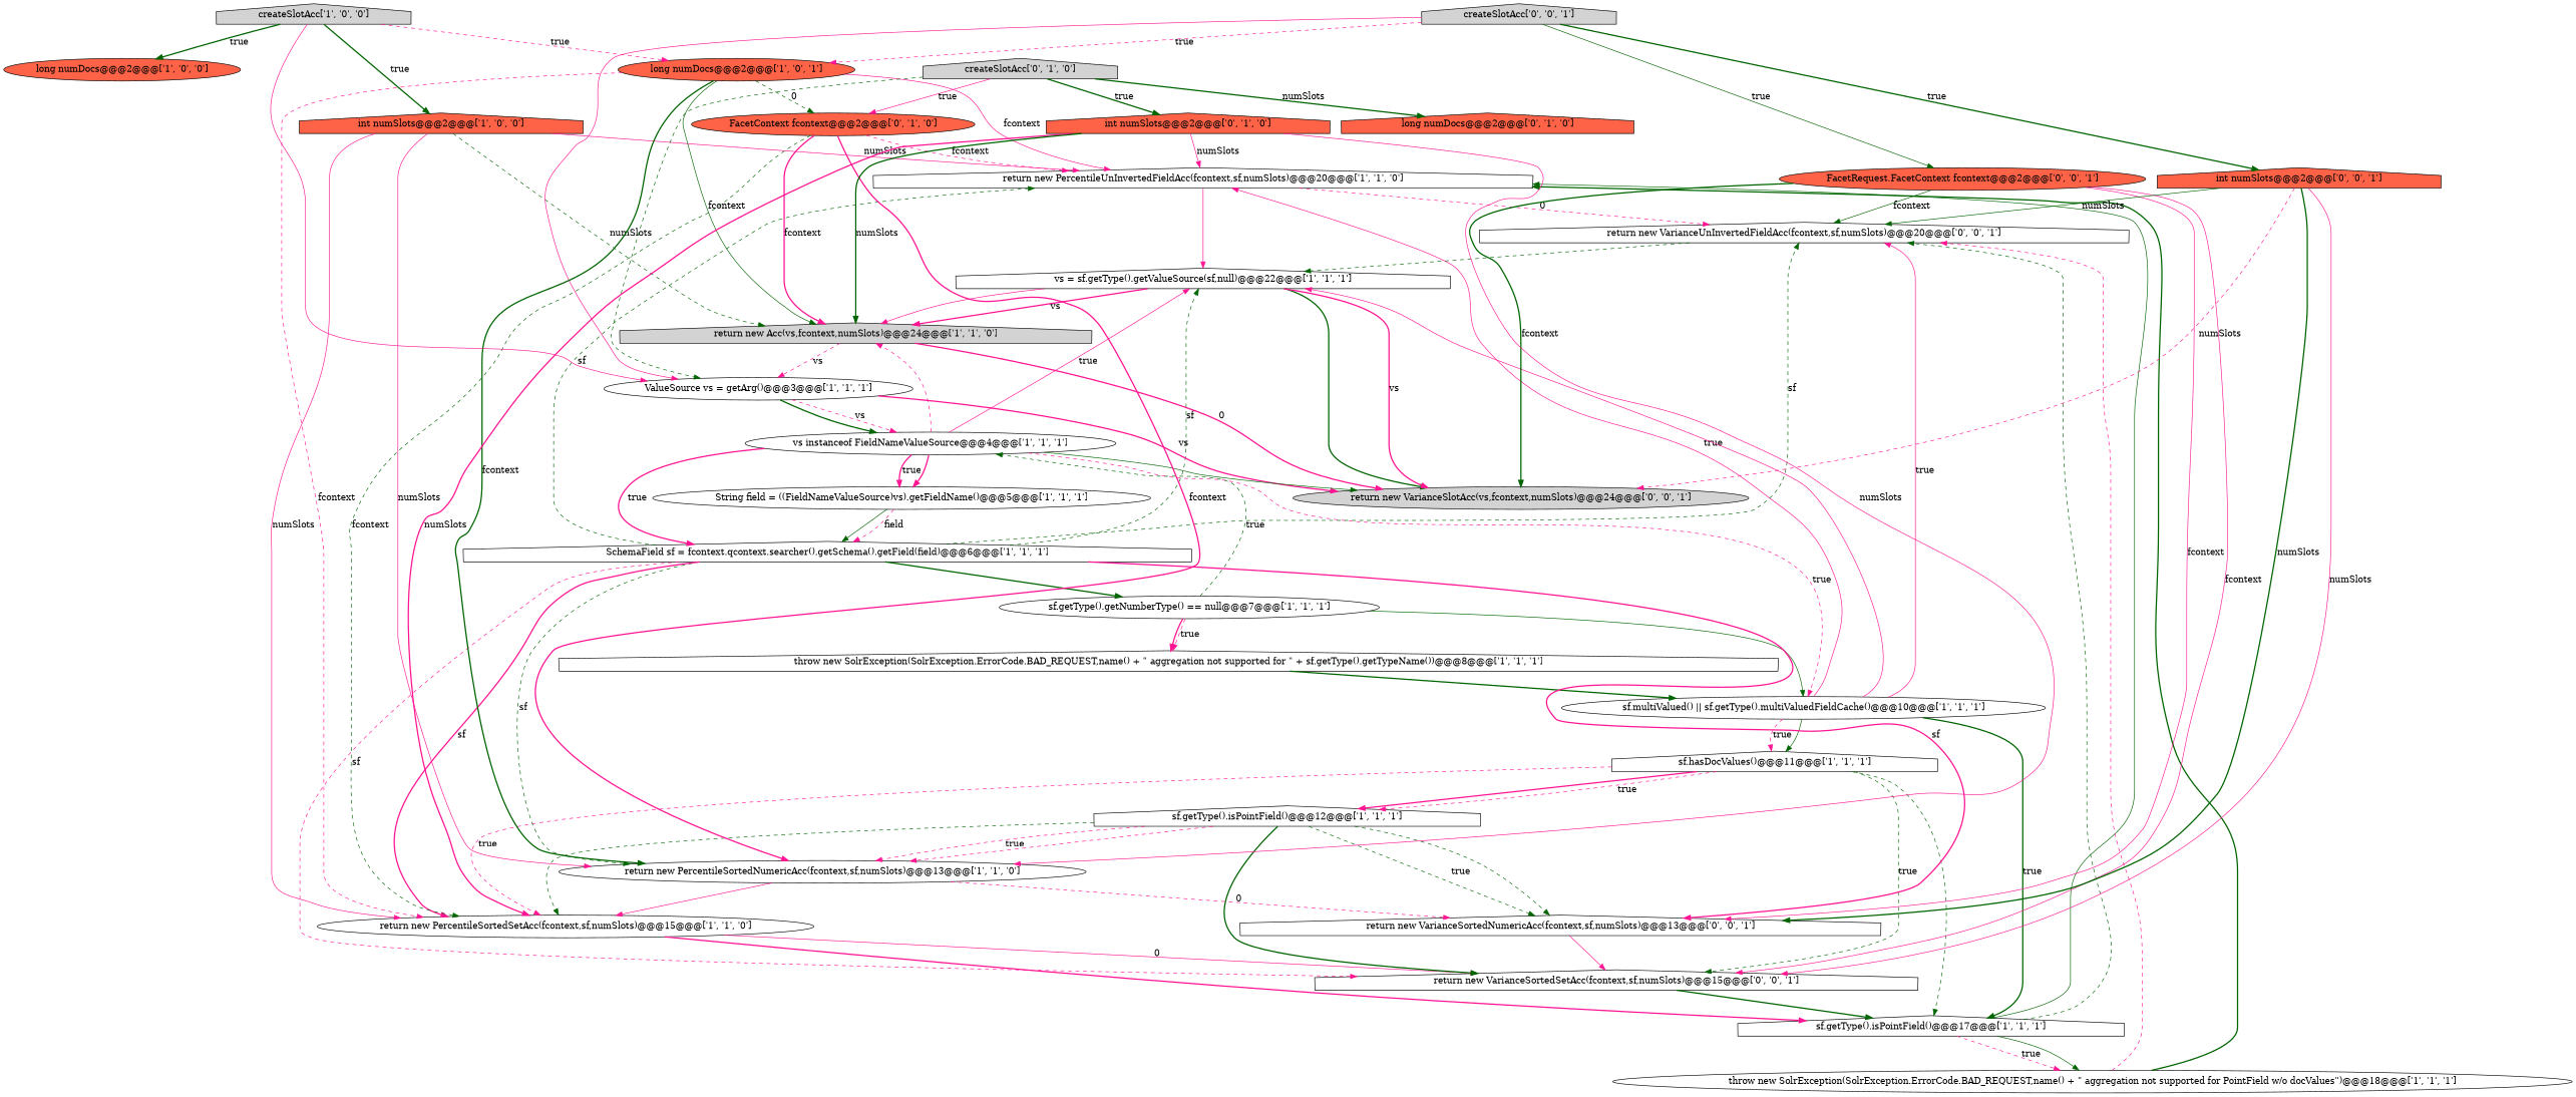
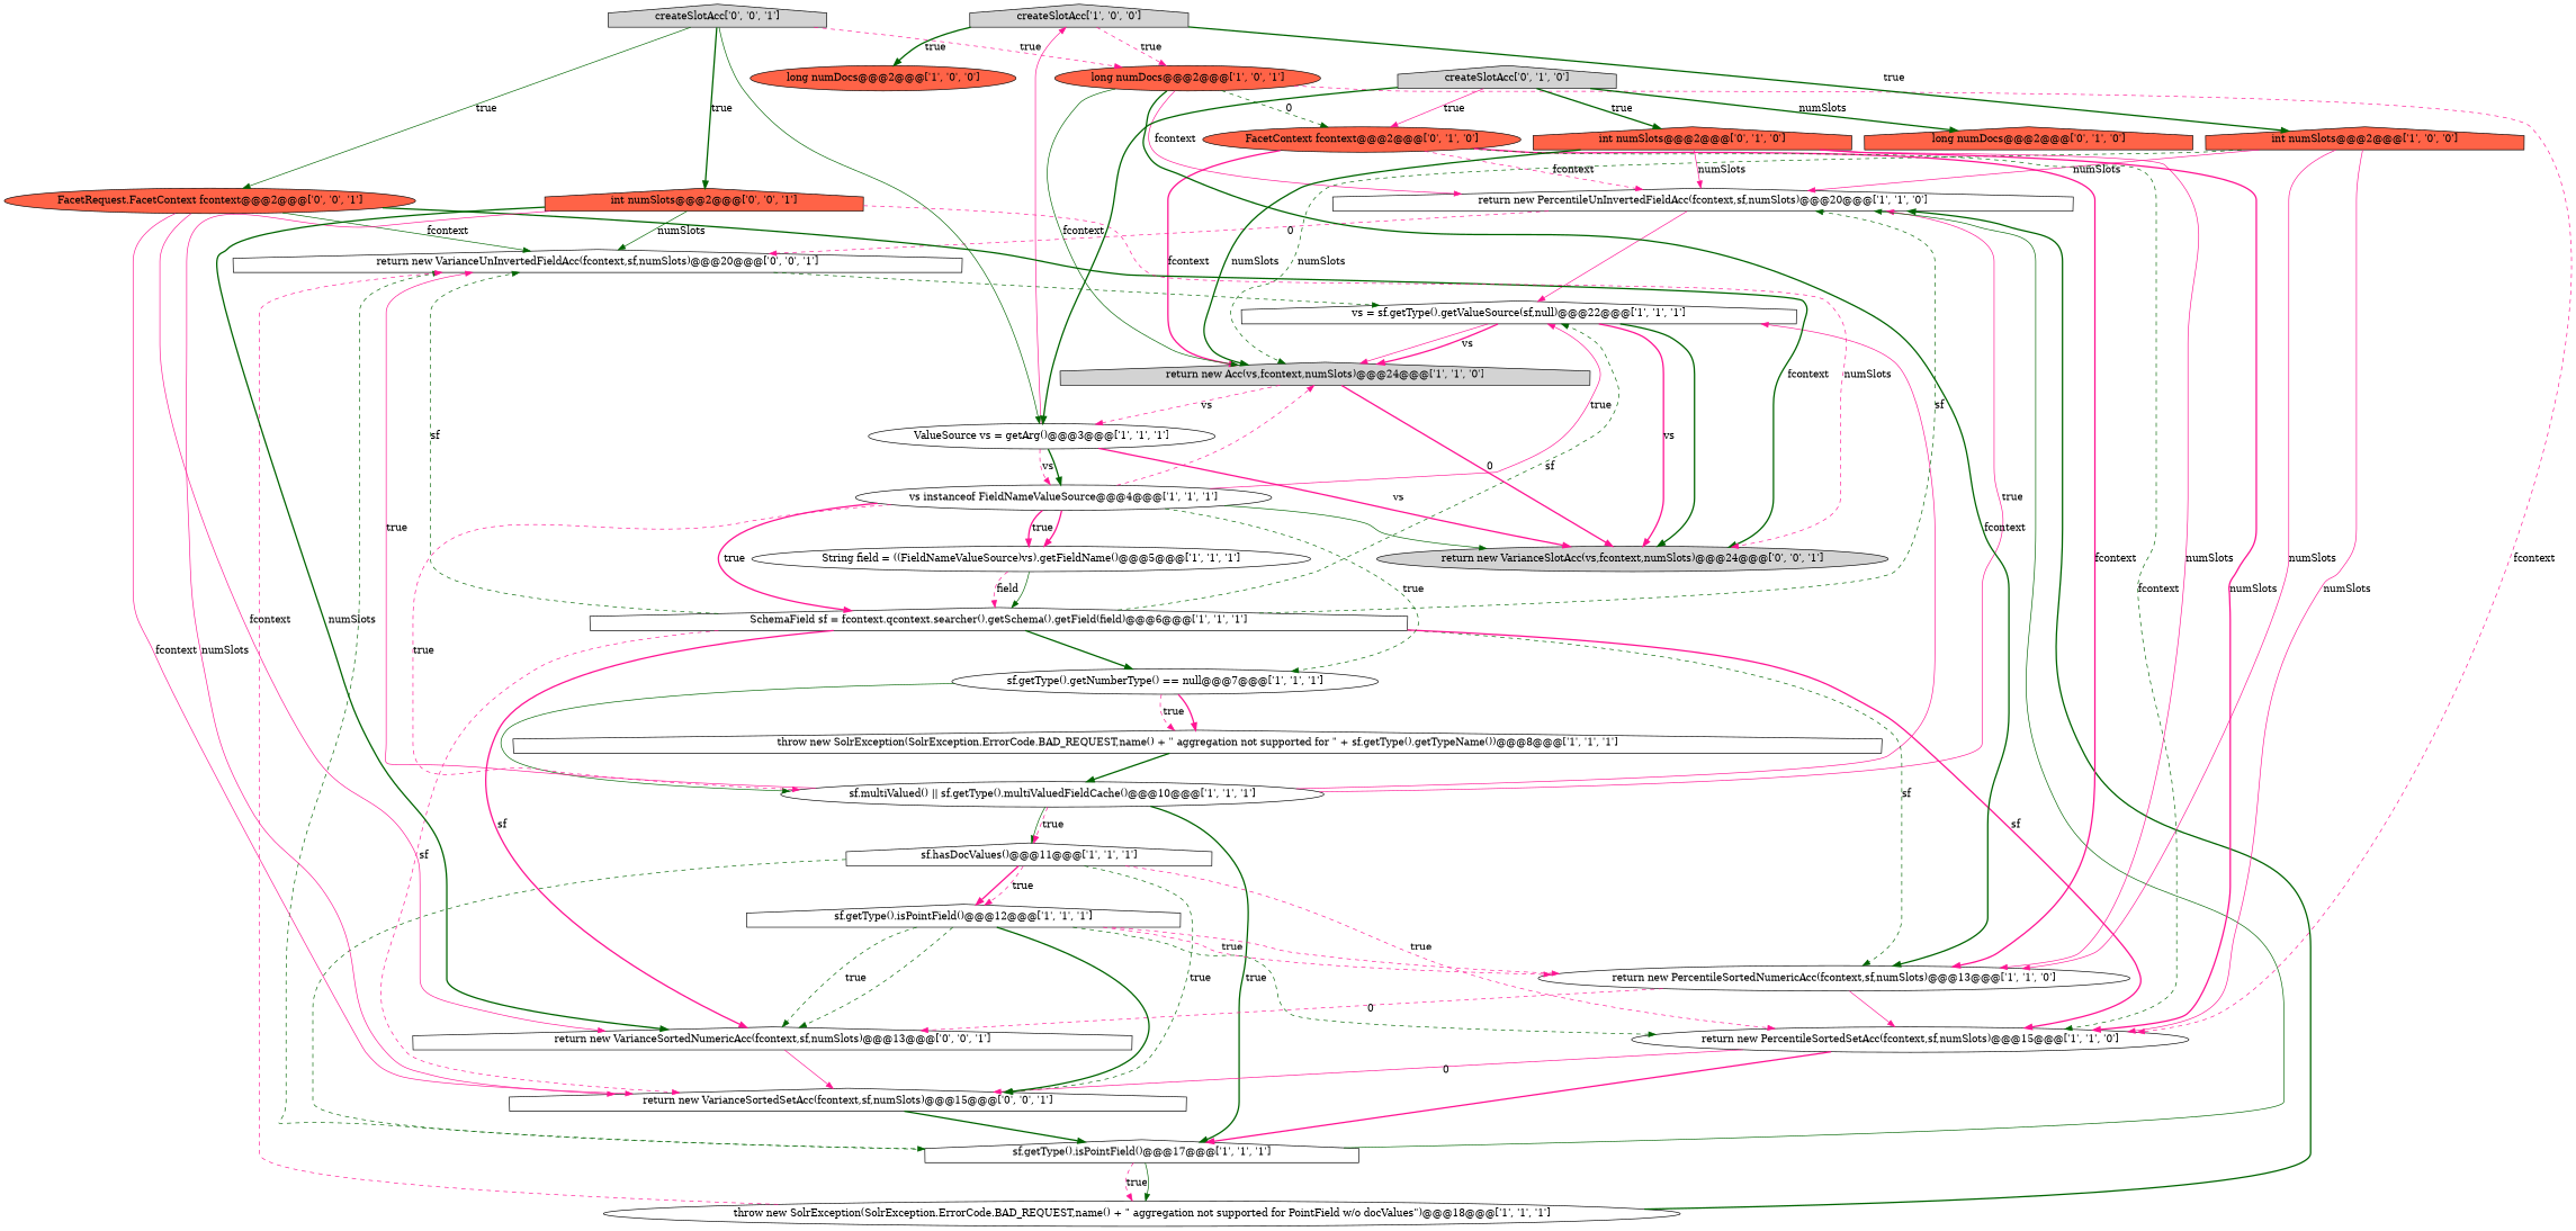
  digraph {
    node [fillcolor=white shape=house style=filled]
    edge [color=deeppink style=dashed]
    n1 [fillcolor=tomato label="long numDocs@@@2@@@['1', '0', '0']" shape=ellipse]
    n2 [label="sf.getType().getNumberType() == null@@@7@@@['1', '1', '1']" shape=ellipse]
    n3 [label="throw new SolrException(SolrException.ErrorCode.BAD_REQUEST,name() + \" aggregation not supported for \" + sf.getType().getTypeName())@@@8@@@['1', '1', '1']"]
    n4 [label="sf.multiValued() || sf.getType().multiValuedFieldCache()@@@10@@@['1', '1', '1']" shape=ellipse]
    n5 [label="sf.getType().isPointField()@@@17@@@['1', '1', '1']"]
    n6 [label="return new VarianceUnInvertedFieldAcc(fcontext,sf,numSlots)@@@20@@@['0', '0', '1']"]
    n7 [label="return new PercentileUnInvertedFieldAcc(fcontext,sf,numSlots)@@@20@@@['1', '1', '0']"]
    n8 [label="vs = sf.getType().getValueSource(sf,null)@@@22@@@['1', '1', '1']"]
    n9 [label="sf.hasDocValues()@@@11@@@['1', '1', '1']"]
    n10 [label="return new VarianceSortedSetAcc(fcontext,sf,numSlots)@@@15@@@['0', '0', '1']"]
    n11 [label="throw new SolrException(SolrException.ErrorCode.BAD_REQUEST,name() + \" aggregation not supported for PointField w/o docValues\")@@@18@@@['1', '1', '1']" shape=ellipse]
    n12 [label="SchemaField sf = fcontext.qcontext.searcher().getSchema().getField(field)@@@6@@@['1', '1', '1']"]
    n13 [label="return new PercentileSortedNumericAcc(fcontext,sf,numSlots)@@@13@@@['1', '1', '0']" shape=ellipse]
    n14 [label="return new VarianceSortedNumericAcc(fcontext,sf,numSlots)@@@13@@@['0', '0', '1']"]
    n15 [label="return new PercentileSortedSetAcc(fcontext,sf,numSlots)@@@15@@@['1', '1', '0']" shape=ellipse]
    n16 [fillcolor=lightgray label="return new Acc(vs,fcontext,numSlots)@@@24@@@['1', '1', '0']"]
    n17 [fillcolor=lightgray label="return new VarianceSlotAcc(vs,fcontext,numSlots)@@@24@@@['0', '0', '1']" shape=ellipse]
    n18 [fillcolor=tomato label="int numSlots@@@2@@@['1', '0', '0']"]
    n19 [label="ValueSource vs = getArg()@@@3@@@['1', '1', '1']" shape=ellipse]
    n20 [label="sf.getType().isPointField()@@@12@@@['1', '1', '1']"]
    n21 [label="vs instanceof FieldNameValueSource@@@4@@@['1', '1', '1']" shape=ellipse]
    n22 [label="String field = ((FieldNameValueSource)vs).getFieldName()@@@5@@@['1', '1', '1']" shape=ellipse]
    n23 [fillcolor=tomato label="FacetContext fcontext@@@2@@@['0', '1', '0']" shape=ellipse]
    n24 [fillcolor=tomato label="FacetRequest.FacetContext fcontext@@@2@@@['0', '0', '1']" shape=ellipse]
    n25 [fillcolor=tomato label="long numDocs@@@2@@@['0', '1', '0']"]
    n26 [fillcolor=lightgray label="createSlotAcc['0', '0', '1']"]
    n27 [fillcolor=tomato label="int numSlots@@@2@@@['0', '0', '1']"]
    n28 [fillcolor=tomato label="long numDocs@@@2@@@['1', '0', '1']" shape=ellipse]
    n29 [fillcolor=tomato label="int numSlots@@@2@@@['0', '1', '0']"]
    n30 [fillcolor=lightgray label="createSlotAcc['1', '0', '0']"]
    n31 [fillcolor=lightgray label="createSlotAcc['0', '1', '0']"]
    n2 -> n3 [style=bold]
    n2 -> n3 [label=true]
    n2 -> n4 [color=darkgreen style=solid]
    n3 -> n4 [color=darkgreen style=bold]
    n4 -> n5 [color=darkgreen label=true style=bold]
    n4 -> n6 [label=true style=solid]
    n4 -> n7 [label=true style=solid]
    n4 -> n8 [style=solid]
    n4 -> n9 [color=darkgreen style=solid]
    n4 -> n9 [label=true]
    n5 -> n6 [color=darkgreen]
    n5 -> n7 [color=darkgreen style=solid]
    n5 -> n11 [label=true]
    n5 -> n11 [color=darkgreen style=solid]
    n6 -> n8 [color=darkgreen]
    n7 -> n6 [label=0]
    n7 -> n8 [style=solid]
    n8 -> n16 [style=solid]
    n8 -> n16 [label=vs style=bold]
    n8 -> n17 [color=darkgreen style=bold]
    n8 -> n17 [label=vs style=bold]
    n9 -> n5 [color=darkgreen]
    n9 -> n10 [color=darkgreen label=true]
    n9 -> n15 [label=true]
    n9 -> n20 [style=bold]
    n9 -> n20 [label=true]
    n10 -> n5 [color=darkgreen style=bold]
    n11 -> n6
    n11 -> n7 [color=darkgreen style=bold]
    n12 -> n2 [color=darkgreen style=bold]
    n12 -> n6 [color=darkgreen label=sf]
    n12 -> n7 [color=darkgreen label=sf]
    n12 -> n8 [color=darkgreen label=sf]
    n12 -> n10 [label=sf]
    n12 -> n13 [color=darkgreen label=sf]
    n12 -> n14 [label=sf style=bold]
    n12 -> n15 [label=sf style=bold]
    n13 -> n14 [label=0]
    n13 -> n15 [style=solid]
    n14 -> n10 [style=solid]
    n15 -> n5 [style=bold]
    n15 -> n10 [label=0 style=solid]
    n16 -> n17 [label=0 style=bold]
    n16 -> n19 [label=vs]
    n18 -> n7 [label=numSlots style=solid]
    n18 -> n13 [label=numSlots style=solid]
    n18 -> n15 [label=numSlots style=solid]
    n18 -> n16 [color=darkgreen label=numSlots]
    n19 -> n17 [label=vs style=bold]
    n19 -> n21 [label=vs]
    n19 -> n21 [color=darkgreen style=bold]
    n20 -> n10 [color=darkgreen style=bold]
    n20 -> n13
    n20 -> n13 [label=true]
    n20 -> n14 [color=darkgreen label=true]
    n20 -> n14 [color=darkgreen]
    n20 -> n15 [color=darkgreen]
-   n2 -> n21 [color=darkgreen label=true]
+   n21 -> n2 [color=darkgreen label=true]
    n21 -> n4 [label=true]
    n21 -> n8 [label=true style=solid]
    n21 -> n12 [label=true style=bold]
    n21 -> n16
    n21 -> n17 [color=darkgreen style=solid]
    n21 -> n22 [label=true style=bold]
    n21 -> n22 [style=bold]
    n22 -> n12 [color=darkgreen style=solid]
    n22 -> n12 [label=field]
    n23 -> n7 [label=fcontext]
    n23 -> n13 [label=fcontext style=bold]
    n23 -> n15 [color=darkgreen label=fcontext]
    n23 -> n16 [label=fcontext style=bold]
    n24 -> n6 [color=darkgreen label=fcontext style=solid]
    n24 -> n10 [label=fcontext style=solid]
    n24 -> n14 [label=fcontext style=solid]
    n24 -> n17 [color=darkgreen label=fcontext style=bold]
-   n26 -> n19 [style=solid]
+   n26 -> n19 [color=darkgreen style=solid]
    n26 -> n24 [color=darkgreen label=true style=solid]
    n26 -> n27 [color=darkgreen label=true style=bold]
    n26 -> n28 [label=true]
    n27 -> n6 [color=darkgreen label=numSlots style=solid]
    n27 -> n10 [label=numSlots style=solid]
    n27 -> n14 [color=darkgreen label=numSlots style=bold]
    n27 -> n17 [label=numSlots]
    n28 -> n7 [label=fcontext style=solid]
    n28 -> n13 [color=darkgreen label=fcontext style=bold]
    n28 -> n15 [label=fcontext]
    n28 -> n16 [color=darkgreen label=fcontext style=solid]
    n28 -> n23 [color=darkgreen label=0]
    n29 -> n7 [label=numSlots style=solid]
    n29 -> n13 [label=numSlots style=solid]
    n29 -> n15 [label=numSlots style=bold]
    n29 -> n16 [color=darkgreen label=numSlots style=bold]
    n30 -> n1 [color=darkgreen label=true style=bold]
    n30 -> n18 [color=darkgreen label=true style=bold]
-   n30 -> n19 [style=solid]
+   n19 -> n30 [style=solid]
    n30 -> n28 [label=true]
-   n31 -> n19 [color=darkgreen]
+   n31 -> n19 [color=darkgreen style=bold]
    n31 -> n23 [label=true style=solid]
    n31 -> n25 [color=darkgreen label=numSlots style=bold]
    n31 -> n29 [color=darkgreen label=true style=bold]
  }
